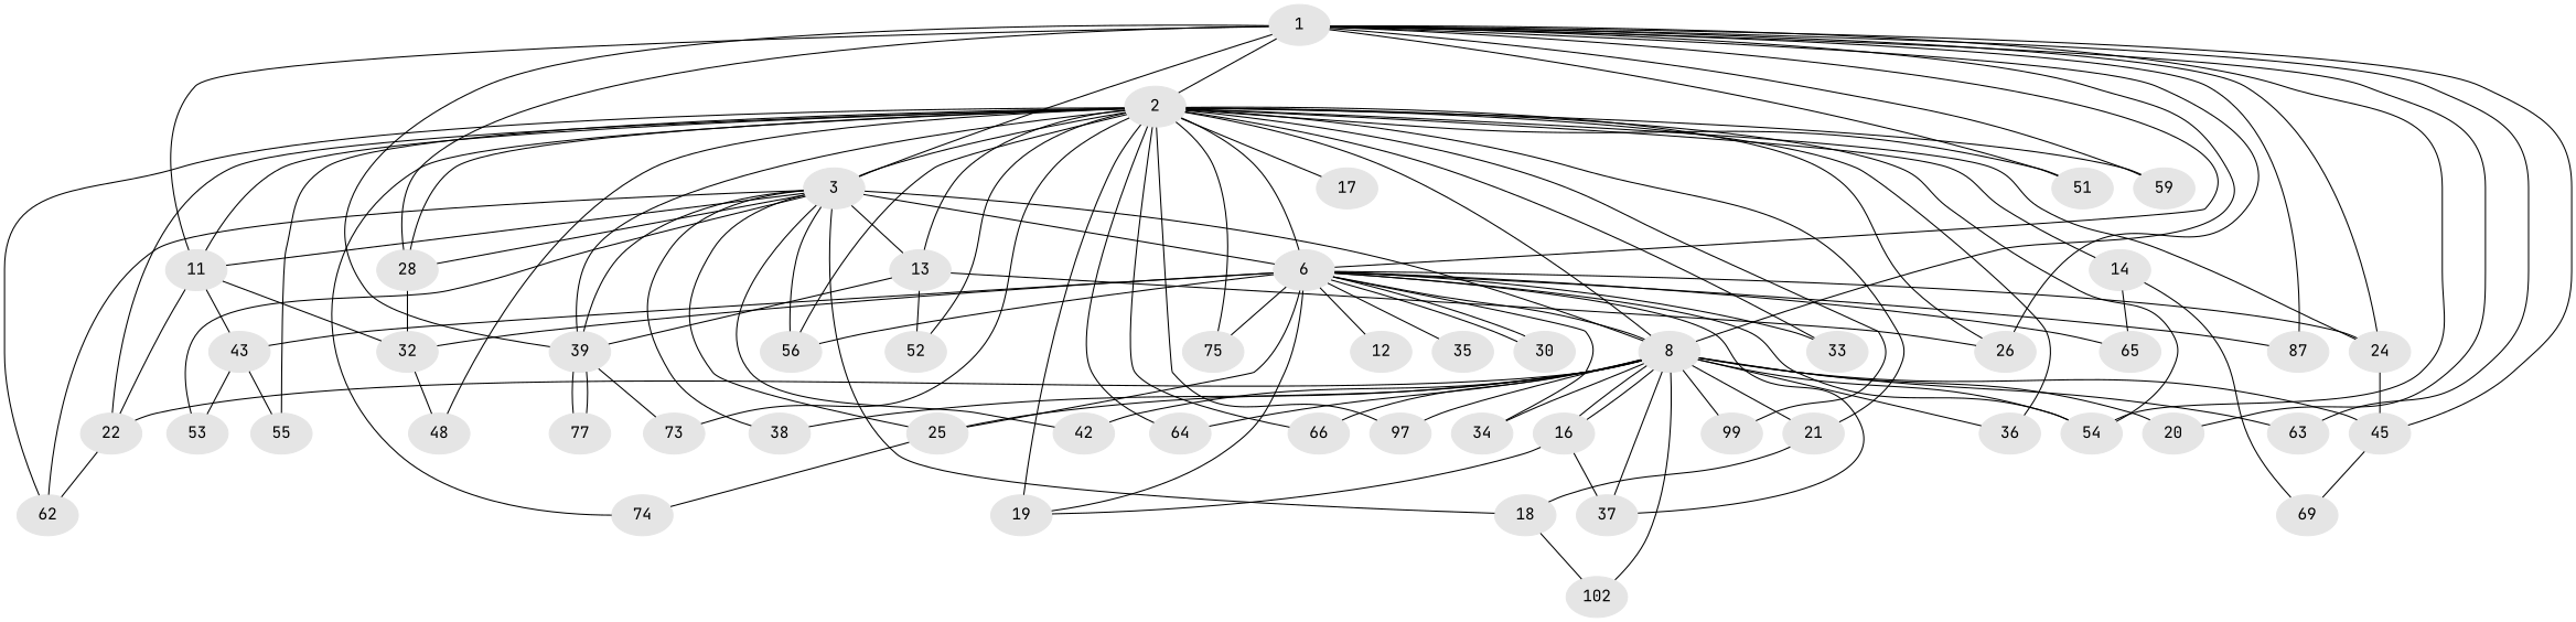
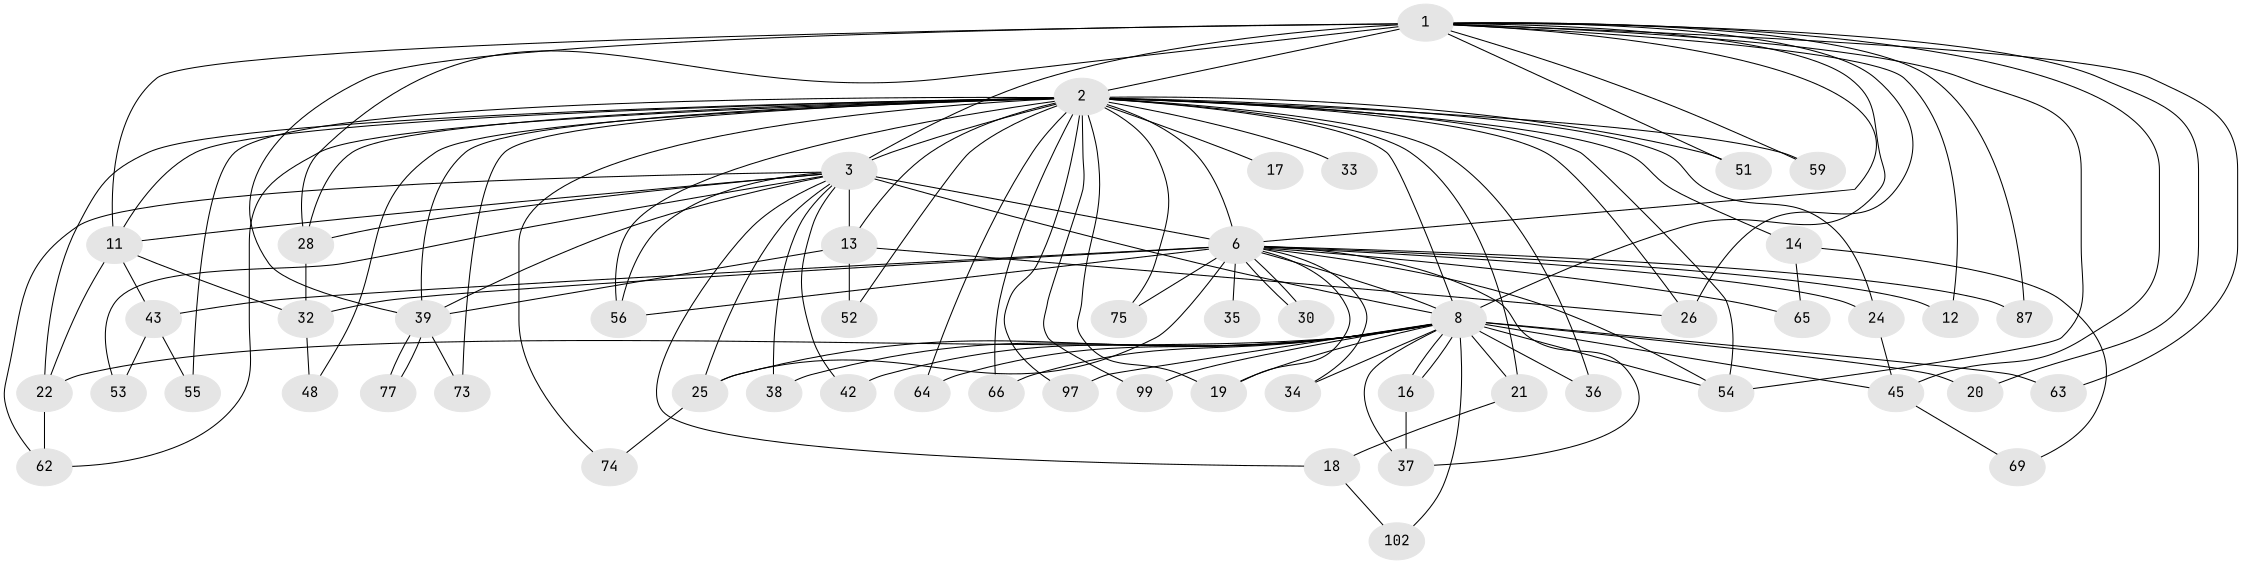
  graph {
    fontname="JetBrains Mono"
    node [color=gray90 fontname="JetBrains Mono" style=filled]
    edge [fontname="JetBrains Mono"]
    2 [super="+31+4+98+84+5+61+57+15+44"]
    3 [super="+78+9+7+41"]
    6
    8 [super="+30"]
    11 [super="+88+106"]
    26 [super="+92+47"]
    28 [super="+76+71"]
    39 [super="+72"]
    51
    54 [super="+90+103"]
    59
    13 [super="+29+46"]
    14
    17
    21
    22 [super="+83"]
    24
    33
    36
    48
    52
    55
    56
    62
    64
    66 [super="+81"]
    73
    74
    75
    97
    99
    19
    1
    12
    20
    45 [super="+82"]
    63
    87
    18
    25
    38
    42 [super="+60"]
    53
    35 [super="+101"]
    32 [super="+68"]
    34
    37 [super="+96"]
    43
    n49 [label=30]
    65
    16
    102
    77
    69
    2 -- 3 [weight=17]
    2 -- 6 [weight=6]
    2 -- 8 [weight=7]
    2 -- 11 [weight=4]
    2 -- 26 [weight=4]
    2 -- 28 [weight=2]
    2 -- 39
    2 -- 51
    2 -- 54
    2 -- 59
    2 -- 13
    2 -- 14 [weight=2]
    2 -- 17 [weight=2]
    2 -- 21
    2 -- 22
    2 -- 24
    2 -- 33
    2 -- 36 [weight=2]
    2 -- 48
    2 -- 52 [weight=2]
    2 -- 55
    2 -- 56
    2 -- 62
    2 -- 64
    2 -- 66 [weight=3]
    2 -- 73
    2 -- 74
    2 -- 75
    2 -- 97
    2 -- 99
    2 -- 19 [weight=3]
    3 -- 6 [weight=4]
    3 -- 8 [weight=3]
    3 -- 11
    3 -- 28
    3 -- 39
    3 -- 13 [weight=2]
    3 -- 56
    3 -- 62
    3 -- 18
    3 -- 25
    3 -- 38
    3 -- 42 [weight=2]
    3 -- 53
    6 -- 8
    6 -- 54
    6 -- 24
-   6 -- 33
    6 -- 56
    6 -- 75
    6 -- 19
    6 -- 12
    6 -- 87
    6 -- 25
    6 -- 35
    6 -- 32
    6 -- 34
    6 -- 37
    6 -- 43
    6 -- n49
    6 -- n49
    6 -- 65
    8 -- 54
    8 -- 21
    8 -- 22
    8 -- 36
    8 -- 64
    8 -- 66
    8 -- 97
    8 -- 99
-   16 -- 19
+   8 -- 19
    8 -- 20
    8 -- 45
    8 -- 63
    8 -- 25
    8 -- 38
    8 -- 42
    8 -- 34
    8 -- 37
    8 -- 16
    8 -- 16
    8 -- 102
    11 -- 22
    11 -- 32
    11 -- 43
    28 -- 32
    39 -- 73
    39 -- 77
    39 -- 77
    13 -- 26
    13 -- 39
    13 -- 52
    14 -- 65
    14 -- 69
    21 -- 18
    22 -- 62
    24 -- 45
    1 -- 2 [weight=5]
    1 -- 3 [weight=3]
    1 -- 6
    1 -- 8
    1 -- 11
    1 -- 26
    1 -- 28
    1 -- 39
    1 -- 51
    1 -- 54
    1 -- 59
-   1 -- 24
+   1 -- 12
    1 -- 20
    1 -- 45
    1 -- 63
    1 -- 87
    45 -- 69
    18 -- 102
    25 -- 74
    32 -- 48
    43 -- 55
    43 -- 53
    16 -- 37
  }
